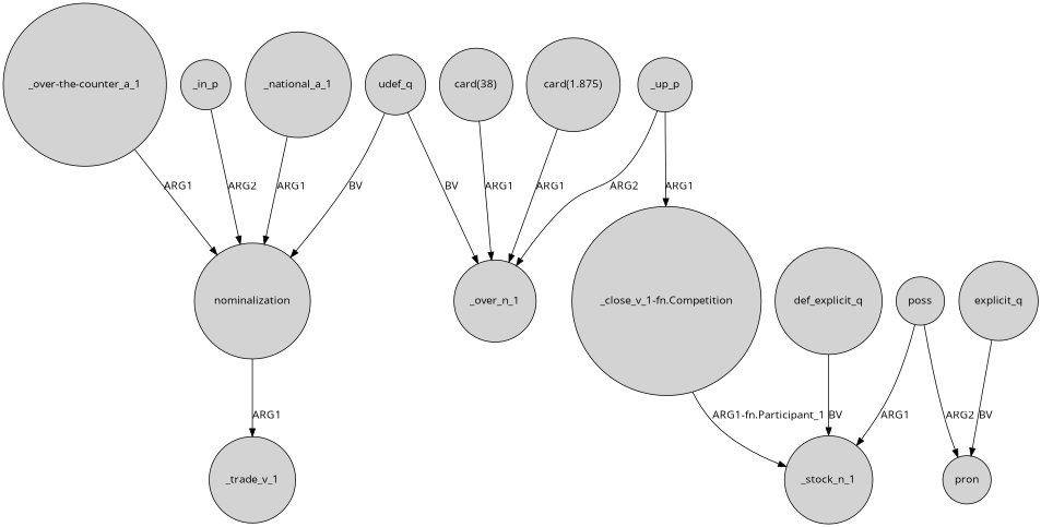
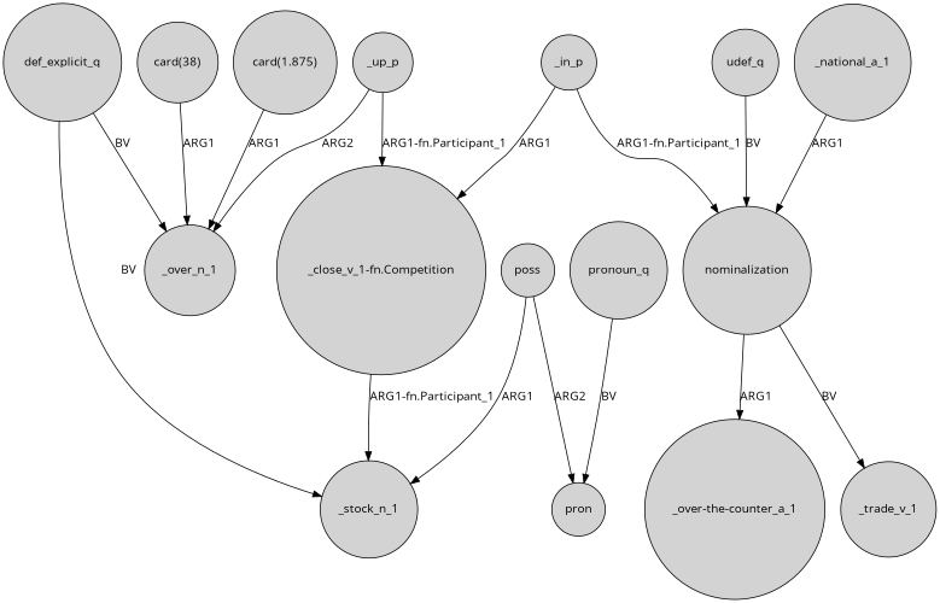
  digraph {
    fontname="Open Sans"
    node [fontname="Open Sans" shape=circle style=filled]
    edge [fontname="Open Sans"]
    n1 [label=_over_n_1]
    "card(38)"
    def_explicit_q
    _stock_n_1
    udef_q
    nominalization
    _trade_v_1
    poss
    pron
    _in_p
    "_close_v_1-fn.Competition"
    _national_a_1
    _up_p
    "card(1.875)"
    "_over-the-counter_a_1"
-   pronoun_q [label=explicit_q]
+   pronoun_q
    "card(38)" -> n1 [label=ARG1]
    def_explicit_q -> _stock_n_1 [label=BV]
-   udef_q -> n1 [label=BV]
+   def_explicit_q -> n1 [label=BV]
    udef_q -> nominalization [label=BV]
-   nominalization -> _trade_v_1 [label=ARG1]
+   nominalization -> _trade_v_1 [label=BV]
    poss -> _stock_n_1 [label=ARG1]
    poss -> pron [label=ARG2]
-   _in_p -> nominalization [label=ARG2]
+   _in_p -> nominalization [label="ARG1-fn.Participant_1"]
+   _in_p -> "_close_v_1-fn.Competition" [label=ARG1]
    "_close_v_1-fn.Competition" -> _stock_n_1 [label="ARG1-fn.Participant_1"]
    _national_a_1 -> nominalization [label=ARG1]
    _up_p -> n1 [label=ARG2]
-   _up_p -> "_close_v_1-fn.Competition" [label=ARG1]
+   _up_p -> "_close_v_1-fn.Competition" [label="ARG1-fn.Participant_1"]
    "card(1.875)" -> n1 [label=ARG1]
-   "_over-the-counter_a_1" -> nominalization [label=ARG1]
+   nominalization -> "_over-the-counter_a_1" [label=ARG1]
    pronoun_q -> pron [label=BV]
  }
